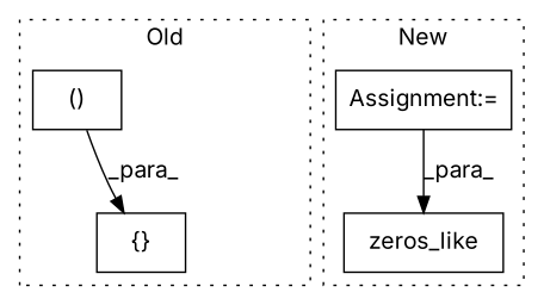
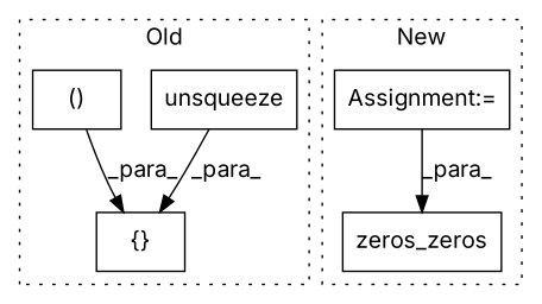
  digraph {
    fontname=Inter
    node [a=32 fontname=Inter shape=box]
    edge [fontname=Inter]
+   n1 [l="10,1" label=unsqueeze s="5398,5409"]
    n2 [a=4 l="1,1" label="{}" s="5265,5555"]
    n3 [a=106 l=41 label="()" s=5441]
-   n4 [l="11,1" label=zeros_like s="5358,5372"]
+   n4 [l="11,1" label=zeros_zeros s="5358,5372"]
    n5 [a=7 l=1 label="Assignment:=" s=5351]
    subgraph cluster_1 {
      label=Old
      style=dotted
+     n1
      n2
      n3
    }
    subgraph cluster_2 {
      label=New
      style=dotted
      n4
      n5
    }
+   n1 -> n2 [label=_para_]
    n3 -> n2 [label=_para_]
    n5 -> n4 [label=_para_]
  }
